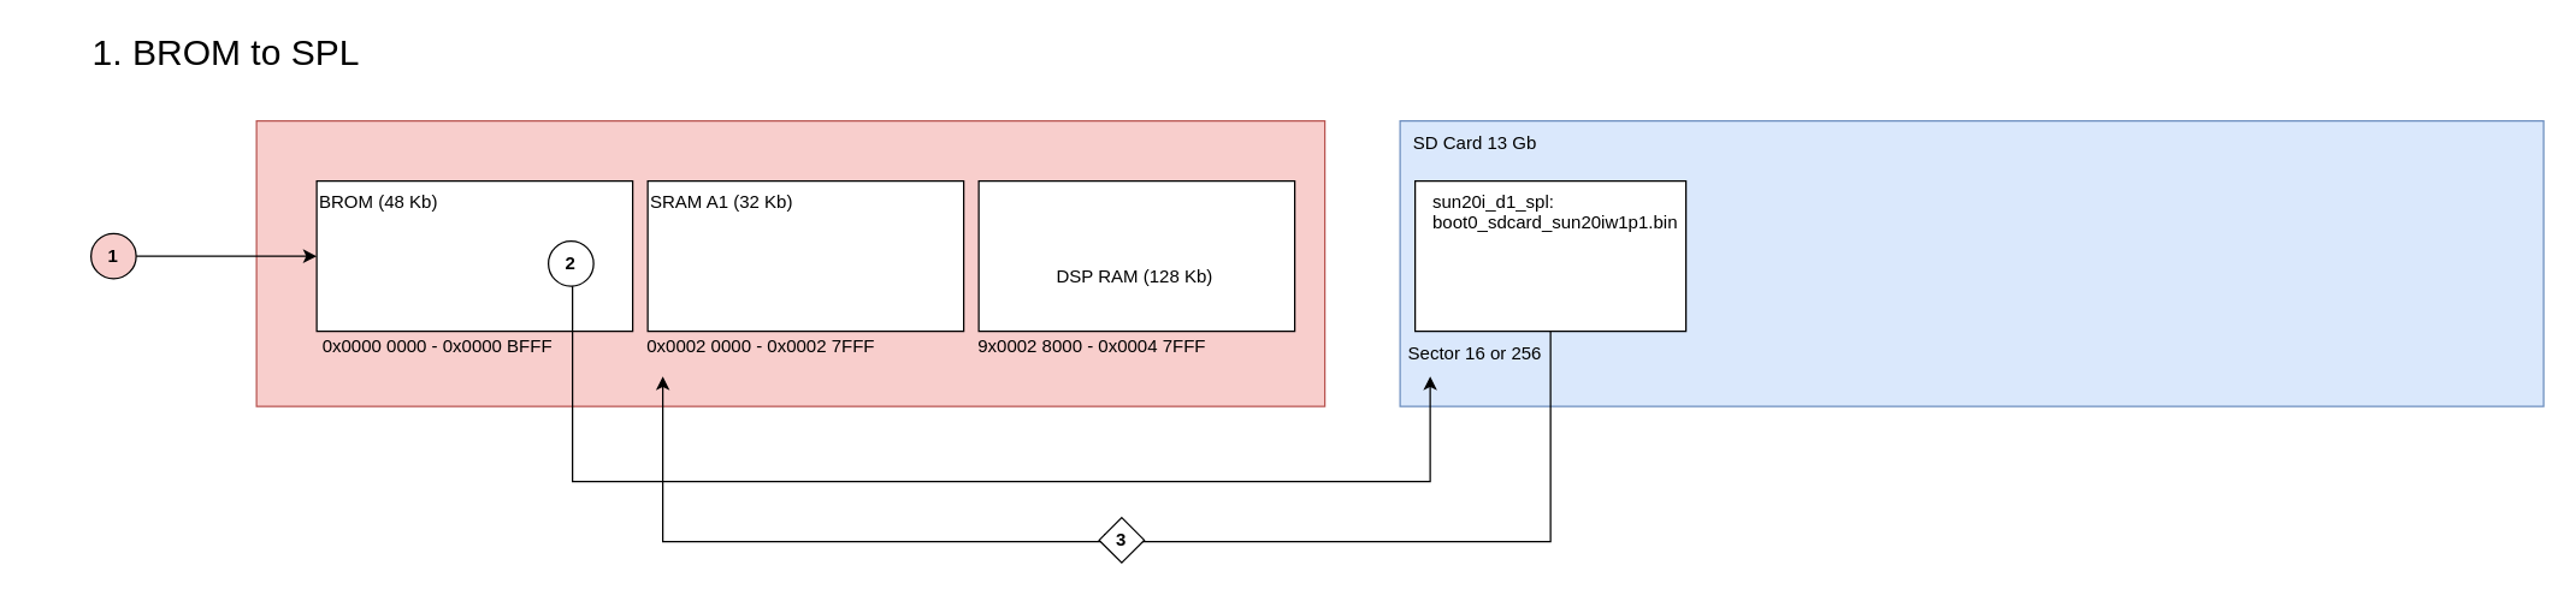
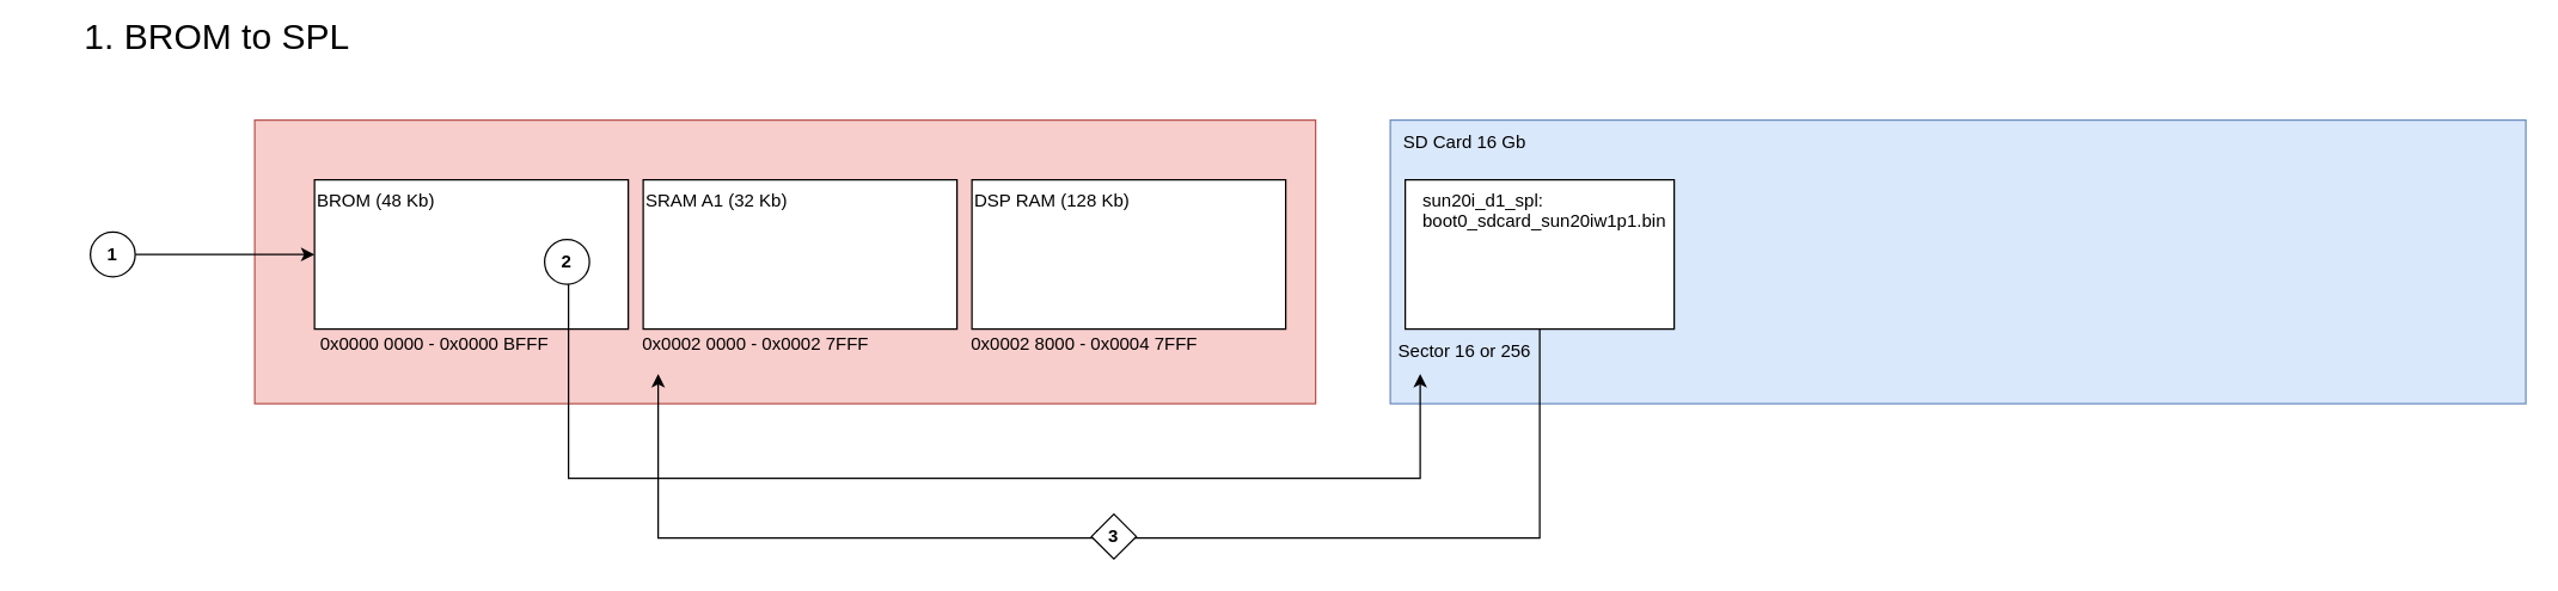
  <mxCell id="0" />
  <mxCell id="1" parent="0" />
  <mxCell id="2" value="" style="rounded=0;whiteSpace=wrap;html=1;connectable=0;fillColor=#f8cecc;strokeColor=#b85450;labelBackgroundColor=none;" parent="1" vertex="1"><mxGeometry x="170" y="80" width="710" height="190" as="geometry" /></mxCell>
  <mxCell id="3" value="" style="rounded=0;whiteSpace=wrap;html=1;connectable=0;labelBackgroundColor=none;" parent="1" vertex="1"><mxGeometry x="210" y="120" width="210" height="100" as="geometry" /></mxCell>
  <mxCell id="4" value="0x0000 0000 - 0x0000 BFFF" style="text;html=1;align=center;verticalAlign=middle;resizable=0;points=[];autosize=1;strokeColor=none;fillColor=none;connectable=0;labelBackgroundColor=none;" parent="1" vertex="1"><mxGeometry x="200" y="215" width="180" height="30" as="geometry" /></mxCell>
  <mxCell id="5" value="0x0002 0000 - 0x0002 7FFF" style="text;html=1;align=center;verticalAlign=middle;resizable=0;points=[];autosize=1;strokeColor=none;fillColor=none;connectable=0;labelBackgroundColor=none;" parent="1" vertex="1"><mxGeometry x="420" y="215" width="170" height="30" as="geometry" /></mxCell>
- <mxCell id="6" value="9x0002 8000 - 0x0004 7FFF" style="text;html=1;align=center;verticalAlign=middle;resizable=0;points=[];autosize=1;strokeColor=none;fillColor=none;connectable=0;labelBackgroundColor=none;" parent="1" vertex="1"><mxGeometry x="640" y="215" width="170" height="30" as="geometry" /></mxCell>
+ <mxCell id="6" value="0x0002 8000 - 0x0004 7FFF" style="text;html=1;align=center;verticalAlign=middle;resizable=0;points=[];autosize=1;strokeColor=none;fillColor=none;connectable=0;labelBackgroundColor=none;" parent="1" vertex="1"><mxGeometry x="640" y="215" width="170" height="30" as="geometry" /></mxCell>
  <mxCell id="7" value="" style="rounded=0;whiteSpace=wrap;html=1;connectable=0;fillColor=#dae8fc;strokeColor=#6c8ebf;labelBackgroundColor=none;" parent="1" vertex="1"><mxGeometry x="930" y="80" width="760" height="190" as="geometry" /></mxCell>
  <mxCell id="8" value="" style="endArrow=classic;html=1;rounded=0;entryX=0;entryY=0.5;entryDx=0;entryDy=0;labelBackgroundColor=none;" parent="1" target="3" edge="1"><mxGeometry width="50" height="50" relative="1" as="geometry"><mxPoint x="90" y="170" as="sourcePoint" /><mxPoint x="230" y="-50" as="targetPoint" /></mxGeometry></mxCell>
  <mxCell id="9" value="Sector 16 or 256" style="text;html=1;align=center;verticalAlign=middle;whiteSpace=wrap;rounded=0;connectable=0;labelBackgroundColor=none;" parent="1" vertex="1"><mxGeometry x="930" y="215" width="100" height="40" as="geometry" /></mxCell>
  <mxCell id="10" value="" style="rounded=0;whiteSpace=wrap;html=1;connectable=0;labelBackgroundColor=none;" parent="1" vertex="1"><mxGeometry x="940" y="120" width="180" height="100" as="geometry" /></mxCell>
- <mxCell id="11" value="&lt;br&gt;&lt;div style=&quot;forced-color-adjust: none; color: rgb(0, 0, 0); font-family: Helvetica; font-size: 12px; font-style: normal; font-variant-ligatures: normal; font-variant-caps: normal; font-weight: 400; letter-spacing: normal; orphans: 2; text-align: center; text-indent: 0px; text-transform: none; widows: 2; word-spacing: 0px; -webkit-text-stroke-width: 0px; white-space: normal; text-decoration-thickness: initial; text-decoration-style: initial; text-decoration-color: initial;&quot;&gt;SD Card 13 Gb&lt;/div&gt;&lt;div&gt;&lt;br&gt;&lt;/div&gt;" style="text;html=1;align=center;verticalAlign=middle;whiteSpace=wrap;rounded=0;connectable=0;labelBackgroundColor=none;" parent="1" vertex="1"><mxGeometry x="930" y="80" width="100" height="30" as="geometry" /></mxCell>
+ <mxCell id="11" value="&lt;br&gt;&lt;div style=&quot;forced-color-adjust: none; color: rgb(0, 0, 0); font-family: Helvetica; font-size: 12px; font-style: normal; font-variant-ligatures: normal; font-variant-caps: normal; font-weight: 400; letter-spacing: normal; orphans: 2; text-align: center; text-indent: 0px; text-transform: none; widows: 2; word-spacing: 0px; -webkit-text-stroke-width: 0px; white-space: normal; text-decoration-thickness: initial; text-decoration-style: initial; text-decoration-color: initial;&quot;&gt;SD Card 16 Gb&lt;/div&gt;&lt;div&gt;&lt;br&gt;&lt;/div&gt;" style="text;html=1;align=center;verticalAlign=middle;whiteSpace=wrap;rounded=0;connectable=0;labelBackgroundColor=none;" parent="1" vertex="1"><mxGeometry x="930" y="80" width="100" height="30" as="geometry" /></mxCell>
  <mxCell id="12" value="&lt;span style=&quot;color: rgb(0, 0, 0); font-family: Helvetica; font-size: 12px; font-style: normal; font-variant-ligatures: normal; font-variant-caps: normal; font-weight: 400; letter-spacing: normal; orphans: 2; text-align: center; text-indent: 0px; text-transform: none; widows: 2; word-spacing: 0px; -webkit-text-stroke-width: 0px; white-space: normal; text-decoration-thickness: initial; text-decoration-style: initial; text-decoration-color: initial; float: none; display: inline !important;&quot;&gt;BROM (&lt;/span&gt;&lt;span style=&quot;text-align: center;&quot;&gt;48 Kb)&lt;/span&gt;" style="text;whiteSpace=wrap;html=1;labelBackgroundColor=none;" parent="1" vertex="1"><mxGeometry x="210" y="120" width="100" height="30" as="geometry" /></mxCell>
  <mxCell id="13" value="&lt;span style=&quot;color: rgb(0, 0, 0); font-family: Helvetica; font-size: 12px; font-style: normal; font-variant-ligatures: normal; font-variant-caps: normal; font-weight: 400; letter-spacing: normal; orphans: 2; text-align: center; text-indent: 0px; text-transform: none; widows: 2; word-spacing: 0px; -webkit-text-stroke-width: 0px; white-space: normal; text-decoration-thickness: initial; text-decoration-style: initial; text-decoration-color: initial; float: none; display: inline !important;&quot;&gt;sun20i_d1_spl:&lt;/span&gt;&lt;div style=&quot;forced-color-adjust: none; color: rgb(0, 0, 0); font-family: Helvetica; font-size: 12px; font-style: normal; font-variant-ligatures: normal; font-variant-caps: normal; font-weight: 400; letter-spacing: normal; orphans: 2; text-align: center; text-indent: 0px; text-transform: none; widows: 2; word-spacing: 0px; -webkit-text-stroke-width: 0px; white-space: normal; text-decoration-thickness: initial; text-decoration-style: initial; text-decoration-color: initial;&quot;&gt;boot0_sdcard_sun20iw1p1.bin&lt;/div&gt;" style="text;whiteSpace=wrap;html=1;labelBackgroundColor=none;" parent="1" vertex="1"><mxGeometry x="950" y="120" width="200" height="50" as="geometry" /></mxCell>
  <mxCell id="14" value="" style="rounded=0;whiteSpace=wrap;html=1;connectable=0;labelBackgroundColor=none;" parent="1" vertex="1"><mxGeometry x="430" y="120" width="210" height="100" as="geometry" /></mxCell>
  <mxCell id="15" value="" style="rounded=0;whiteSpace=wrap;html=1;connectable=0;labelBackgroundColor=none;" parent="1" vertex="1"><mxGeometry x="650" y="120" width="210" height="100" as="geometry" /></mxCell>
  <mxCell id="16" value="&lt;span style=&quot;color: rgb(0, 0, 0); font-family: Helvetica; font-size: 12px; font-style: normal; font-variant-ligatures: normal; font-variant-caps: normal; font-weight: 400; letter-spacing: normal; orphans: 2; text-align: center; text-indent: 0px; text-transform: none; widows: 2; word-spacing: 0px; -webkit-text-stroke-width: 0px; white-space: normal; text-decoration-thickness: initial; text-decoration-style: initial; text-decoration-color: initial; float: none; display: inline !important;&quot;&gt;SRAM A1 (&lt;/span&gt;&lt;span style=&quot;text-align: center;&quot;&gt;32 Kb)&lt;/span&gt;" style="text;whiteSpace=wrap;html=1;labelBackgroundColor=none;" parent="1" vertex="1"><mxGeometry x="430" y="120" width="105" height="30" as="geometry" /></mxCell>
- <mxCell id="17" value="&lt;span style=&quot;color: rgb(0, 0, 0); font-family: Helvetica; font-size: 12px; font-style: normal; font-variant-ligatures: normal; font-variant-caps: normal; font-weight: 400; letter-spacing: normal; orphans: 2; text-align: center; text-indent: 0px; text-transform: none; widows: 2; word-spacing: 0px; -webkit-text-stroke-width: 0px; white-space: normal; text-decoration-thickness: initial; text-decoration-style: initial; text-decoration-color: initial; float: none; display: inline !important;&quot;&gt;DSP RAM (&lt;/span&gt;&lt;span style=&quot;text-align: center;&quot;&gt;128 Kb)&lt;/span&gt;" style="text;whiteSpace=wrap;html=1;labelBackgroundColor=none;" parent="1" vertex="1"><mxGeometry x="700" y="170" width="110" height="30" as="geometry" /></mxCell>
+ <mxCell id="17" value="&lt;span style=&quot;color: rgb(0, 0, 0); font-family: Helvetica; font-size: 12px; font-style: normal; font-variant-ligatures: normal; font-variant-caps: normal; font-weight: 400; letter-spacing: normal; orphans: 2; text-align: center; text-indent: 0px; text-transform: none; widows: 2; word-spacing: 0px; -webkit-text-stroke-width: 0px; white-space: normal; text-decoration-thickness: initial; text-decoration-style: initial; text-decoration-color: initial; float: none; display: inline !important;&quot;&gt;DSP RAM (&lt;/span&gt;&lt;span style=&quot;text-align: center;&quot;&gt;128 Kb)&lt;/span&gt;" style="text;whiteSpace=wrap;html=1;labelBackgroundColor=none;" parent="1" vertex="1"><mxGeometry x="650" y="120" width="110" height="30" as="geometry" /></mxCell>
  <mxCell id="18" value="" style="endArrow=classic;html=1;rounded=0;labelBackgroundColor=none;" parent="1" edge="1"><mxGeometry width="50" height="50" relative="1" as="geometry"><mxPoint x="380" y="180" as="sourcePoint" /><mxPoint x="950" y="250" as="targetPoint" /><Array as="points"><mxPoint x="380" y="320" /><mxPoint x="950" y="320" /></Array></mxGeometry></mxCell>
  <mxCell id="19" value="" style="endArrow=classic;html=1;rounded=0;labelBackgroundColor=none;" parent="1" edge="1"><mxGeometry width="50" height="50" relative="1" as="geometry"><mxPoint x="1030" y="220" as="sourcePoint" /><mxPoint x="440" y="250" as="targetPoint" /><Array as="points"><mxPoint x="1030" y="360" /><mxPoint x="440" y="360" /></Array></mxGeometry></mxCell>
  <mxCell id="20" value="Text" style="edgeLabel;html=1;align=center;verticalAlign=middle;resizable=0;points=[];labelBackgroundColor=none;" parent="19" vertex="1" connectable="0"><mxGeometry x="0.016" y="-2" relative="1" as="geometry"><mxPoint x="-1" as="offset" /></mxGeometry></mxCell>
- <mxCell id="21" value="1" style="ellipse;whiteSpace=wrap;html=1;aspect=fixed;fontStyle=1;connectable=0;labelBackgroundColor=none;fillColor=#f8cecc;" parent="1" vertex="1"><mxGeometry x="60" y="155" width="30" height="30" as="geometry" /></mxCell>
+ <mxCell id="21" value="1" style="ellipse;whiteSpace=wrap;html=1;aspect=fixed;fontStyle=1;connectable=0;labelBackgroundColor=none;" parent="1" vertex="1"><mxGeometry x="60" y="155" width="30" height="30" as="geometry" /></mxCell>
  <mxCell id="22" value="2" style="ellipse;whiteSpace=wrap;html=1;aspect=fixed;fontStyle=1;connectable=0;labelBackgroundColor=none;" parent="1" vertex="1"><mxGeometry x="364" y="160" width="30" height="30" as="geometry" /></mxCell>
  <mxCell id="23" value="3" style="rhombus;whiteSpace=wrap;html=1;aspect=fixed;fontStyle=1;connectable=0;labelBackgroundColor=none;" parent="1" vertex="1"><mxGeometry x="730" y="344" width="30" height="30" as="geometry" /></mxCell>
- <mxCell id="24" value="1. BROM to SPL" style="text;html=1;align=center;verticalAlign=middle;whiteSpace=wrap;rounded=0;fontSize=24;labelBackgroundColor=none;" parent="1" vertex="1"><mxGeometry x="20" y="20" width="260" height="30" as="geometry" /></mxCell>
+ <mxCell id="24" value="1. BROM to SPL" style="text;html=1;align=center;verticalAlign=middle;whiteSpace=wrap;rounded=0;fontSize=24;labelBackgroundColor=none;" parent="1" vertex="1"><mxGeometry x="15" y="10" width="260" height="30" as="geometry" /></mxCell>
